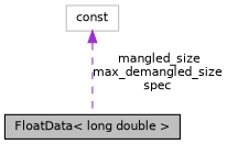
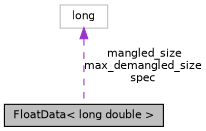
  digraph {
    node [fontname=Helvetica fontsize=10 shape=record]
    n1 [color=black fillcolor=grey75 fontcolor=black height=0.2 label="FloatData\< long double \>" style=filled width=0.4]
-   n2 [color=grey75 height=0.2 label=const width=0.4]
+   n2 [color=grey75 height=0.2 label=long width=0.4]
    n2 -> n1 [color=darkorchid3 dir=back fontname=Helvetica fontsize=10 label=" mangled_size\nmax_demangled_size\nspec" labelfontname=Helvetica labelfontsize=10 style=dashed]
  }
